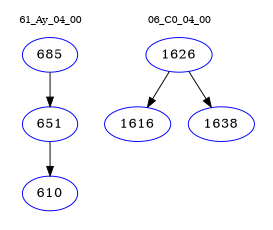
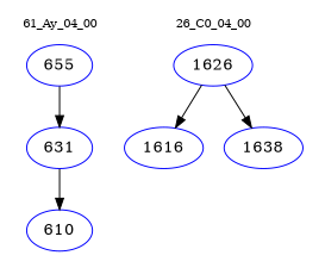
  digraph {
    node [color=blue]
    edge [color=black]
-   n1 [label=651]
+   n1 [label=631]
    n2 [label=610]
-   n3 [label=685]
+   n3 [label=655]
    n4 [label=1626]
    n5 [label=1616]
    n6 [label=1638]
    subgraph cluster_1 {
      color=white
      fontsize=10
      label="61_Ay_04_00"
      n1
      n2
      n3
    }
    subgraph cluster_2 {
      color=white
      fontsize=10
-     label="06_C0_04_00"
+     label="26_C0_04_00"
      n4
      n5
      n6
    }
    n1 -> n2
    n3 -> n1
    n4 -> n5
    n4 -> n6
  }
